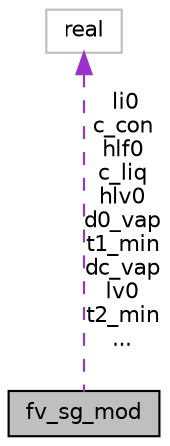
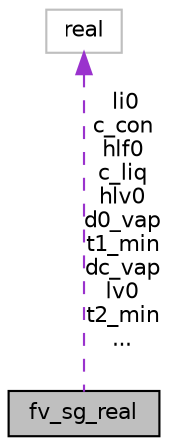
  digraph {
    node [fontname=Helvetica fontsize=10 shape=record style=filled]
-   n1 [color=black fillcolor=grey75 fontcolor=black height=0.2 label=fv_sg_mod width=0.4]
+   n1 [color=black fillcolor=grey75 fontcolor=black height=0.2 label=fv_sg_real width=0.4]
    n2 [color=grey75 fillcolor=white height=0.2 label=real width=0.4]
    n2 -> n1 [color=darkorchid3 dir=back fontname=Helvetica fontsize=10 label=" li0\nc_con\nhlf0\nc_liq\nhlv0\nd0_vap\nt1_min\ndc_vap\nlv0\nt2_min\n..." labelfontname=Helvetica labelfontsize=10 style=dashed]
  }
